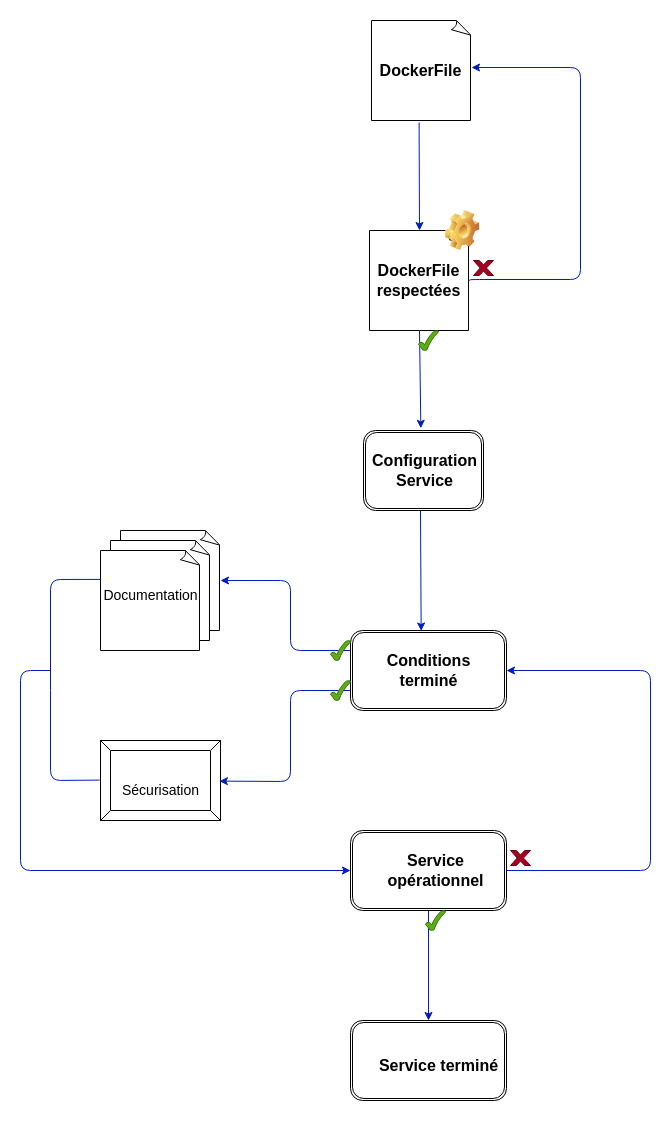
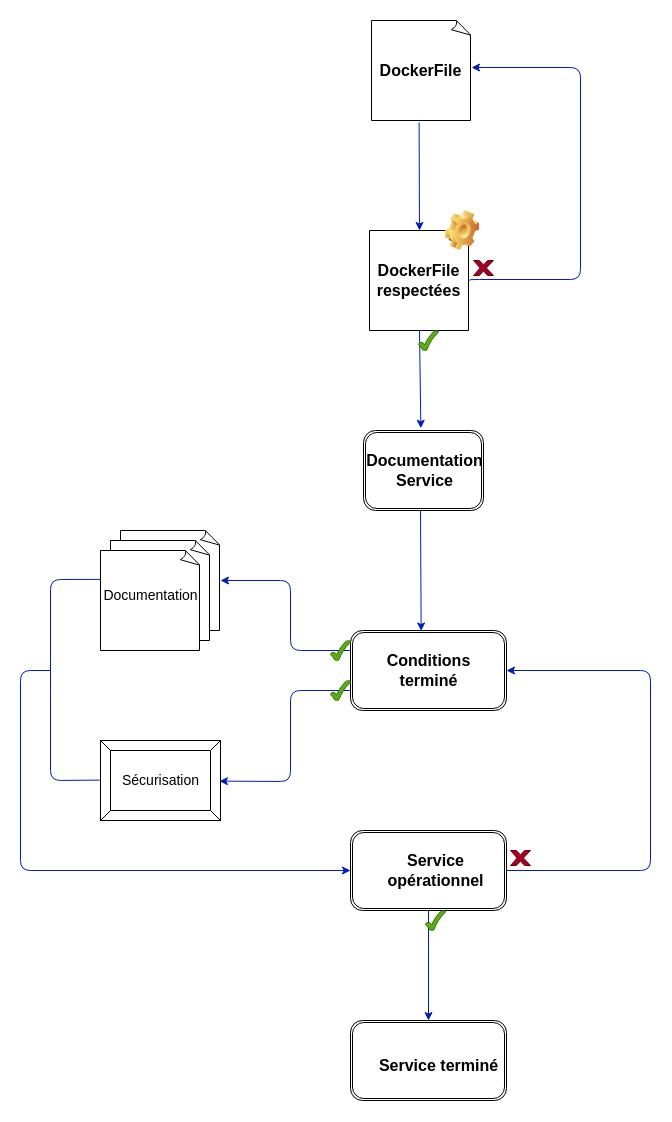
  <mxCell id="0" />
  <mxCell id="1" parent="0" />
  <mxCell id="2" value="" style="whiteSpace=wrap;html=1;shape=mxgraph.basic.document" vertex="1" parent="1"><mxGeometry x="371" y="20" width="100" height="100" as="geometry" /></mxCell>
  <mxCell id="3" value="" style="whiteSpace=wrap;html=1;shape=mxgraph.basic.document" vertex="1" parent="1"><mxGeometry x="369" y="230" width="100" height="100" as="geometry" /></mxCell>
  <mxCell id="4" value="" style="shape=image;html=1;verticalLabelPosition=bottom;verticalAlign=top;imageAspect=1;aspect=fixed;image=img/clipart/Gear_128x128.png" vertex="1" parent="1"><mxGeometry x="445" y="210" width="34.1" height="40" as="geometry" /></mxCell>
  <mxCell id="5" value="" style="shape=ext;double=1;rounded=1;whiteSpace=wrap;html=1;" vertex="1" parent="1"><mxGeometry x="363" y="430" width="120" height="80" as="geometry" /></mxCell>
  <mxCell id="6" style="html=1;fontSize=16;exitX=-0.006;exitY=0.495;exitDx=0;exitDy=0;exitPerimeter=0;endArrow=none;endFill=0;fillColor=#0050ef;strokeColor=#001DBC;" edge="1" parent="1" source="7"><mxGeometry relative="1" as="geometry"><mxPoint x="50" y="690" as="targetPoint" /><mxPoint x="90" y="780" as="sourcePoint" /><Array as="points"><mxPoint x="50" y="780" /></Array></mxGeometry></mxCell>
  <mxCell id="7" value="" style="labelPosition=center;verticalLabelPosition=middle;align=center;html=1;shape=mxgraph.basic.button;dx=10;" vertex="1" parent="1"><mxGeometry x="100" y="740" width="120" height="80" as="geometry" /></mxCell>
  <mxCell id="8" style="edgeStyle=none;html=1;fontSize=16;exitX=0.5;exitY=1;exitDx=0;exitDy=0;entryX=0.5;entryY=0;entryDx=0;entryDy=0;fillColor=#0050ef;strokeColor=#001DBC;" edge="1" parent="1" source="10" target="26"><mxGeometry relative="1" as="geometry" /></mxCell>
  <mxCell id="9" style="edgeStyle=none;html=1;fontSize=16;exitX=1;exitY=0.5;exitDx=0;exitDy=0;fillColor=#0050ef;strokeColor=#001DBC;entryX=1;entryY=0.5;entryDx=0;entryDy=0;" edge="1" parent="1" source="10" target="24"><mxGeometry relative="1" as="geometry"><mxPoint x="420" y="570" as="targetPoint" /><Array as="points"><mxPoint x="650" y="870" /><mxPoint x="650" y="670" /></Array></mxGeometry></mxCell>
  <mxCell id="10" value="" style="shape=ext;double=1;rounded=1;whiteSpace=wrap;html=1;" vertex="1" parent="1"><mxGeometry x="350" y="830" width="156" height="80" as="geometry" /></mxCell>
  <mxCell id="11" value="DockerFile" style="text;html=1;align=center;verticalAlign=middle;resizable=0;points=[];autosize=1;strokeColor=none;fillColor=none;fontStyle=1;fontSize=16;" vertex="1" parent="1"><mxGeometry x="370" y="60" width="100" height="20" as="geometry" /></mxCell>
  <mxCell id="12" value="&lt;b&gt;&lt;font style=&quot;font-size: 16px&quot;&gt;DockerFile &lt;/font&gt;&lt;/b&gt;&lt;br&gt;&lt;b&gt;&lt;font style=&quot;font-size: 16px&quot;&gt;respectées&lt;/font&gt;&lt;/b&gt;" style="text;html=1;align=center;verticalAlign=middle;resizable=0;points=[];autosize=1;strokeColor=none;fillColor=none;fontSize=16;" vertex="1" parent="1"><mxGeometry x="363" y="260" width="110" height="40" as="geometry" /></mxCell>
- <mxCell id="13" value="&lt;b style=&quot;font-size: 16px&quot;&gt;Configuration&lt;br&gt;Service&lt;/b&gt;" style="text;html=1;align=center;verticalAlign=middle;resizable=0;points=[];autosize=1;strokeColor=none;fillColor=none;fontSize=14;" vertex="1" parent="1"><mxGeometry x="364" y="450" width="120" height="40" as="geometry" /></mxCell>
+ <mxCell id="13" value="&lt;b style=&quot;font-size: 16px&quot;&gt;Documentation&lt;br&gt;Service&lt;/b&gt;" style="text;html=1;align=center;verticalAlign=middle;resizable=0;points=[];autosize=1;strokeColor=none;fillColor=none;fontSize=14;" vertex="1" parent="1"><mxGeometry x="364" y="450" width="120" height="40" as="geometry" /></mxCell>
  <mxCell id="14" value="" style="whiteSpace=wrap;html=1;shape=mxgraph.basic.document;fontSize=14;" vertex="1" parent="1"><mxGeometry x="120" y="530" width="100" height="100" as="geometry" /></mxCell>
  <mxCell id="15" value="" style="whiteSpace=wrap;html=1;shape=mxgraph.basic.document;fontSize=14;" vertex="1" parent="1"><mxGeometry x="110" y="540" width="100" height="100" as="geometry" /></mxCell>
  <mxCell id="16" value="" style="whiteSpace=wrap;html=1;shape=mxgraph.basic.document;fontSize=14;" vertex="1" parent="1"><mxGeometry x="100" y="550" width="100" height="100" as="geometry" /></mxCell>
  <mxCell id="17" style="edgeStyle=none;html=1;fontSize=16;entryX=0;entryY=0.5;entryDx=0;entryDy=0;fillColor=#0050ef;strokeColor=#001DBC;" edge="1" parent="1" target="10"><mxGeometry relative="1" as="geometry"><mxPoint x="50" y="880" as="targetPoint" /><mxPoint x="50" y="670" as="sourcePoint" /><Array as="points"><mxPoint x="20" y="670" /><mxPoint x="20" y="870" /></Array></mxGeometry></mxCell>
  <mxCell id="18" style="edgeStyle=none;html=1;fontSize=16;exitX=0;exitY=0.289;exitDx=0;exitDy=0;exitPerimeter=0;endArrow=none;endFill=0;fillColor=#0050ef;strokeColor=#001DBC;" edge="1" parent="1" source="16"><mxGeometry relative="1" as="geometry"><mxPoint x="50" y="690" as="targetPoint" /><mxPoint x="94" y="598" as="sourcePoint" /><Array as="points"><mxPoint x="50" y="579" /></Array></mxGeometry></mxCell>
  <mxCell id="19" value="Documentation" style="text;html=1;align=center;verticalAlign=middle;resizable=0;points=[];autosize=1;strokeColor=none;fillColor=none;fontSize=14;fontStyle=0" vertex="1" parent="1"><mxGeometry x="95" y="585" width="110" height="20" as="geometry" /></mxCell>
- <mxCell id="20" value="Sécurisation" style="text;html=1;align=center;verticalAlign=middle;resizable=0;points=[];autosize=1;strokeColor=none;fillColor=none;fontSize=14;" vertex="1" parent="1"><mxGeometry x="115" y="780" width="90" height="20" as="geometry" /></mxCell>
+ <mxCell id="20" value="Sécurisation" style="text;html=1;align=center;verticalAlign=middle;resizable=0;points=[];autosize=1;strokeColor=none;fillColor=none;fontSize=14;" vertex="1" parent="1"><mxGeometry x="115" y="770" width="90" height="20" as="geometry" /></mxCell>
  <mxCell id="21" value="&lt;font style=&quot;font-size: 16px&quot;&gt;&lt;b&gt;Service &lt;br&gt;opérationnel&lt;/b&gt;&lt;/font&gt;" style="text;html=1;align=center;verticalAlign=middle;resizable=0;points=[];autosize=1;strokeColor=none;fillColor=none;fontSize=14;" vertex="1" parent="1"><mxGeometry x="380" y="850" width="110" height="40" as="geometry" /></mxCell>
  <mxCell id="22" style="edgeStyle=none;html=1;entryX=1;entryY=0.5;entryDx=0;entryDy=0;entryPerimeter=0;fontSize=16;exitX=0;exitY=0.25;exitDx=0;exitDy=0;fillColor=#0050ef;strokeColor=#001DBC;" edge="1" parent="1" source="24" target="14"><mxGeometry relative="1" as="geometry"><Array as="points"><mxPoint x="290" y="650" /><mxPoint x="290" y="580" /></Array></mxGeometry></mxCell>
  <mxCell id="23" style="edgeStyle=none;html=1;entryX=0.991;entryY=0.508;entryDx=0;entryDy=0;entryPerimeter=0;fontSize=16;exitX=0;exitY=0.75;exitDx=0;exitDy=0;strokeColor=#001DBC;fillColor=#0050ef;" edge="1" parent="1" source="24" target="7"><mxGeometry relative="1" as="geometry"><Array as="points"><mxPoint x="290" y="690" /><mxPoint x="290" y="781" /></Array></mxGeometry></mxCell>
  <mxCell id="24" value="" style="shape=ext;double=1;rounded=1;whiteSpace=wrap;html=1;" vertex="1" parent="1"><mxGeometry x="350" y="630" width="156" height="80" as="geometry" /></mxCell>
  <mxCell id="25" value="Conditions &lt;br&gt;terminé" style="text;html=1;align=center;verticalAlign=middle;resizable=0;points=[];autosize=1;strokeColor=none;fillColor=none;fontSize=16;fontStyle=1" vertex="1" parent="1"><mxGeometry x="378" y="650" width="100" height="40" as="geometry" /></mxCell>
  <mxCell id="26" value="" style="shape=ext;double=1;rounded=1;whiteSpace=wrap;html=1;" vertex="1" parent="1"><mxGeometry x="350" y="1020" width="156" height="80" as="geometry" /></mxCell>
  <mxCell id="27" value="&lt;b&gt;Service&amp;nbsp;&lt;/b&gt;&lt;b&gt;terminé&lt;/b&gt;" style="text;html=1;align=center;verticalAlign=middle;resizable=0;points=[];autosize=1;strokeColor=none;fillColor=none;fontSize=16;" vertex="1" parent="1"><mxGeometry x="373" y="1055" width="130" height="20" as="geometry" /></mxCell>
  <mxCell id="28" value="" style="endArrow=classic;html=1;fontSize=16;entryX=0.478;entryY=-0.028;entryDx=0;entryDy=0;exitX=0.5;exitY=1;exitDx=0;exitDy=0;exitPerimeter=0;entryPerimeter=0;fillColor=#0050ef;strokeColor=#001DBC;" edge="1" parent="1" source="3" target="5"><mxGeometry relative="1" as="geometry"><mxPoint x="150" y="190" as="sourcePoint" /><mxPoint x="250" y="190" as="targetPoint" /></mxGeometry></mxCell>
  <mxCell id="29" value="" style="edgeStyle=segmentEdgeStyle;endArrow=classic;html=1;fontSize=16;entryX=1.01;entryY=0.35;entryDx=0;entryDy=0;entryPerimeter=0;exitX=1;exitY=0.5;exitDx=0;exitDy=0;exitPerimeter=0;fillColor=#0050ef;strokeColor=#001DBC;" edge="1" parent="1" source="3" target="11"><mxGeometry width="50" height="50" relative="1" as="geometry"><mxPoint x="471" y="279" as="sourcePoint" /><mxPoint x="523" y="230" as="targetPoint" /><Array as="points"><mxPoint x="580" y="279" /><mxPoint x="580" y="67" /></Array></mxGeometry></mxCell>
  <mxCell id="30" value="" style="endArrow=classic;html=1;fontSize=16;entryX=0.5;entryY=0;entryDx=0;entryDy=0;entryPerimeter=0;exitX=0.476;exitY=1.02;exitDx=0;exitDy=0;exitPerimeter=0;sketch=0;shadow=0;fillColor=#0050ef;strokeColor=#001DBC;" edge="1" parent="1" source="2" target="3"><mxGeometry width="50" height="50" relative="1" as="geometry"><mxPoint x="423" y="120" as="sourcePoint" /><mxPoint x="424" y="220" as="targetPoint" /></mxGeometry></mxCell>
  <mxCell id="31" value="" style="verticalLabelPosition=bottom;verticalAlign=top;html=1;shape=mxgraph.basic.x;fontSize=16;fillColor=#a20025;fontColor=#ffffff;strokeColor=#6F0000;" vertex="1" parent="1"><mxGeometry x="473" y="260" width="20" height="15" as="geometry" /></mxCell>
  <mxCell id="32" value="" style="verticalLabelPosition=bottom;verticalAlign=top;html=1;shape=mxgraph.basic.tick;fontSize=16;fillColor=#60a917;fontColor=#ffffff;strokeColor=#2D7600;" vertex="1" parent="1"><mxGeometry x="330" y="640" width="20" height="20" as="geometry" /></mxCell>
  <mxCell id="33" value="" style="endArrow=classic;html=1;fontSize=16;exitX=0.475;exitY=1.002;exitDx=0;exitDy=0;exitPerimeter=0;entryX=0.453;entryY=0.006;entryDx=0;entryDy=0;entryPerimeter=0;fillColor=#0050ef;strokeColor=#001DBC;" edge="1" parent="1" source="5" target="24"><mxGeometry relative="1" as="geometry"><mxPoint x="423" y="510" as="sourcePoint" /><mxPoint x="423" y="630" as="targetPoint" /></mxGeometry></mxCell>
  <mxCell id="34" value="" style="verticalLabelPosition=bottom;verticalAlign=top;html=1;shape=mxgraph.basic.tick;fontSize=16;fillColor=#60a917;fontColor=#ffffff;strokeColor=#2D7600;" vertex="1" parent="1"><mxGeometry x="330" y="680" width="20" height="20" as="geometry" /></mxCell>
  <mxCell id="35" value="" style="verticalLabelPosition=bottom;verticalAlign=top;html=1;shape=mxgraph.basic.tick;fontSize=16;fillColor=#60a917;fontColor=#ffffff;strokeColor=#2D7600;" vertex="1" parent="1"><mxGeometry x="418" y="330" width="20" height="20" as="geometry" /></mxCell>
  <mxCell id="36" value="" style="verticalLabelPosition=bottom;verticalAlign=top;html=1;shape=mxgraph.basic.x;fontSize=16;fillColor=#a20025;fontColor=#ffffff;strokeColor=#6F0000;" vertex="1" parent="1"><mxGeometry x="510" y="850" width="20" height="15" as="geometry" /></mxCell>
  <mxCell id="37" value="" style="verticalLabelPosition=bottom;verticalAlign=top;html=1;shape=mxgraph.basic.tick;fontSize=16;fillColor=#60a917;fontColor=#ffffff;strokeColor=#2D7600;" vertex="1" parent="1"><mxGeometry x="425" y="910" width="20" height="20" as="geometry" /></mxCell>
